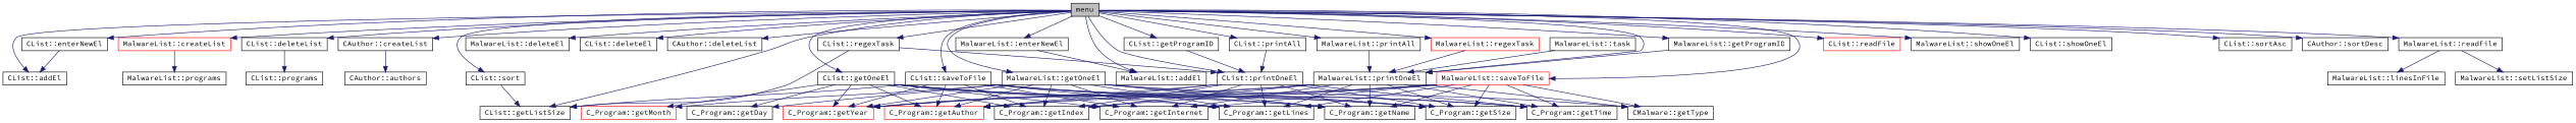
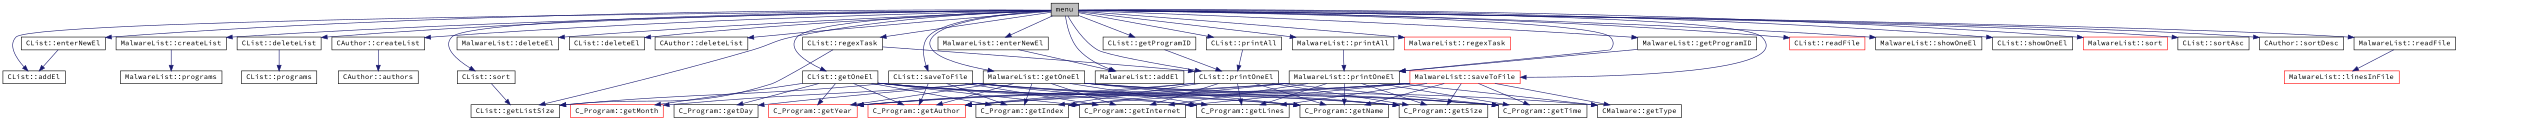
  digraph {
    fontname="Source Code Pro"
    rankdir=TB
    node [color=black fillcolor=white fontname="Source Code Pro" fontsize=12 shape=record style=filled]
    edge [color=midnightblue fontname="Source Code Pro" fontsize=12 labelfontname=Helvetica labelfontsize=12 style=solid]
    n1 [fillcolor=grey75 fontcolor=black height=0.2 label=menu width=0.4]
    n2 [height=0.2 label="MalwareList::addEl" width=0.4]
    n3 [height=0.2 label="CList::addEl" width=0.4]
-   n4 [color=red height=0.2 label="MalwareList::createList" width=0.4]
+   n4 [height=0.2 label="MalwareList::createList" width=0.4]
    n5 [height=0.2 label="CList::deleteList" width=0.4]
    n6 [height=0.2 label="CAuthor::createList" width=0.4]
    n7 [height=0.2 label="MalwareList::deleteEl" width=0.4]
    n8 [height=0.2 label="CList::deleteEl" width=0.4]
    n9 [height=0.2 label="CAuthor::deleteList" width=0.4]
    n10 [height=0.2 label="MalwareList::enterNewEl" width=0.4]
    n11 [height=0.2 label="CList::enterNewEl" width=0.4]
    n12 [height=0.2 label="CList::getListSize" width=0.4]
    n13 [height=0.2 label="MalwareList::getOneEl" width=0.4]
    n14 [height=0.2 label="CList::getOneEl" width=0.4]
    n15 [height=0.2 label="MalwareList::getProgramID" width=0.4]
    n16 [height=0.2 label="MalwareList::printOneEl" width=0.4]
    n17 [height=0.2 label="CList::getProgramID" width=0.4]
    n18 [height=0.2 label="CList::printOneEl" width=0.4]
    n19 [height=0.2 label="MalwareList::printAll" width=0.4]
    n20 [height=0.2 label="CList::printAll" width=0.4]
    n21 [height=0.2 label="MalwareList::readFile" width=0.4]
    n22 [color=red height=0.2 label="CList::readFile" width=0.4]
    n23 [color=red height=0.2 label="MalwareList::regexTask" width=0.4]
    n24 [height=0.2 label="CList::regexTask" width=0.4]
    n25 [color=red height=0.2 label="MalwareList::saveToFile" width=0.4]
    n26 [height=0.2 label="CList::saveToFile" width=0.4]
    n27 [height=0.2 label="MalwareList::showOneEl" width=0.4]
    n28 [height=0.2 label="CList::showOneEl" width=0.4]
+   n29 [color=red height=0.2 label="MalwareList::sort" width=0.4]
    n30 [height=0.2 label="CList::sort" width=0.4]
    n31 [height=0.2 label="CList::sortAsc" width=0.4]
    n32 [height=0.2 label="CAuthor::sortDesc" width=0.4]
    n33 [height=0.2 label="MalwareList::programs" width=0.4]
    n34 [height=0.2 label="CList::programs" width=0.4]
    n35 [height=0.2 label="CAuthor::authors" width=0.4]
    n36 [color=red height=0.2 label="C_Program::getAuthor" width=0.4]
    n37 [height=0.2 label="C_Program::getDay" width=0.4]
    n38 [height=0.2 label="C_Program::getIndex" width=0.4]
    n39 [height=0.2 label="C_Program::getInternet" width=0.4]
    n40 [height=0.2 label="C_Program::getLines" width=0.4]
    n41 [color=red height=0.2 label="C_Program::getMonth" width=0.4]
    n42 [height=0.2 label="C_Program::getName" width=0.4]
    n43 [height=0.2 label="C_Program::getSize" width=0.4]
    n44 [height=0.2 label="C_Program::getTime" width=0.4]
    n45 [height=0.2 label="CMalware::getType" width=0.4]
    n46 [color=red height=0.2 label="C_Program::getYear" width=0.4]
-   n47 [height=0.2 label="MalwareList::linesInFile" width=0.4]
-   n48 [height=0.2 label="MalwareList::setListSize" width=0.4]
-   n49 [height=0.2 label="MalwareList::task" width=0.4]
+   n47 [color=red height=0.2 label="MalwareList::linesInFile" width=0.4]
    n1 -> n2
    n1 -> n3
    n1 -> n4
    n1 -> n5
    n1 -> n6
    n1 -> n7
    n1 -> n8
    n1 -> n9
    n1 -> n10
    n1 -> n11
    n1 -> n12
    n1 -> n13
    n1 -> n14
    n1 -> n15
    n1 -> n16
    n1 -> n17
    n1 -> n18
    n1 -> n19
    n1 -> n20
    n1 -> n21
    n1 -> n22
    n1 -> n23
    n1 -> n24
    n1 -> n25
    n1 -> n26
    n1 -> n27
    n1 -> n28
+   n1 -> n29
    n1 -> n30
    n1 -> n31
    n1 -> n32
    n4 -> n33
    n5 -> n34
    n6 -> n35
    n10 -> n2
    n11 -> n3
    n13 -> n36
    n13 -> n37
    n13 -> n38
    n13 -> n39
    n13 -> n40
    n13 -> n41
    n13 -> n42
    n13 -> n43
+   n13 -> n44
    n13 -> n45
    n13 -> n46
    n14 -> n36
    n14 -> n37
    n14 -> n38
    n14 -> n39
    n14 -> n40
    n14 -> n41
    n14 -> n42
    n14 -> n43
    n14 -> n44
    n14 -> n46
    n15 -> n16
    n16 -> n36
    n16 -> n38
    n16 -> n39
    n16 -> n40
    n16 -> n42
    n16 -> n43
    n16 -> n44
    n16 -> n45
    n16 -> n46
    n17 -> n18
    n18 -> n36
    n18 -> n38
    n18 -> n39
    n18 -> n40
    n18 -> n42
    n18 -> n43
    n18 -> n44
    n18 -> n46
    n19 -> n16
    n20 -> n18
    n21 -> n47
-   n21 -> n48
-   n23 -> n16
    n24 -> n12
    n24 -> n18
    n25 -> n36
    n25 -> n38
    n25 -> n39
    n25 -> n40
    n25 -> n42
    n25 -> n43
    n25 -> n44
    n25 -> n45
    n25 -> n46
    n26 -> n12
    n26 -> n36
    n26 -> n38
    n26 -> n39
    n26 -> n40
    n26 -> n42
    n26 -> n43
    n26 -> n44
-   n26 -> n46
    n30 -> n12
-   n49 -> n16
  }
